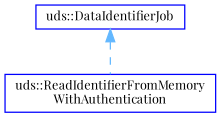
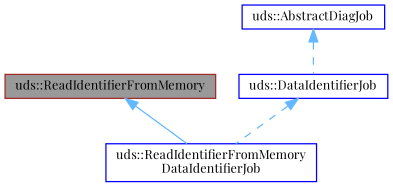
  digraph {
    fontname="Playfair Display"
    node [color=blue fillcolor=white fontname="Playfair Display" fontsize=10 shape=box style=filled]
    edge [color=steelblue1 dir=back fontname="Playfair Display" fontsize=10 labelfontname=Helvetica labelfontsize=10 style=dashed]
-   n2 [height=0.2 label="uds::ReadIdentifierFromMemory\lWithAuthentication" width=0.4]
+   n1 [color=brown fillcolor=grey60 fontcolor=black height=0.2 label="uds::ReadIdentifierFromMemory" width=0.4]
+   n2 [height=0.2 label="uds::ReadIdentifierFromMemory\lDataIdentifierJob" width=0.4]
    n3 [height=0.2 label="uds::DataIdentifierJob" width=0.4]
+   n4 [height=0.2 label="uds::AbstractDiagJob" width=0.4]
+   n1 -> n2 [style=solid]
    n3 -> n2
+   n4 -> n3
  }
